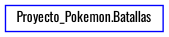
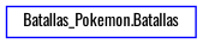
  digraph {
    rankdir=LR
    fontname=Oswald
-   n1 [color=blue fillcolor=white fontname=Oswald fontsize=10 height=0.2 label="Proyecto_Pokemon.Batallas" shape=box style=filled width=0.4]
+   n1 [color=blue fillcolor=white fontname=Oswald fontsize=10 height=0.2 label="Batallas_Pokemon.Batallas" shape=box style=filled width=0.4]
  }
